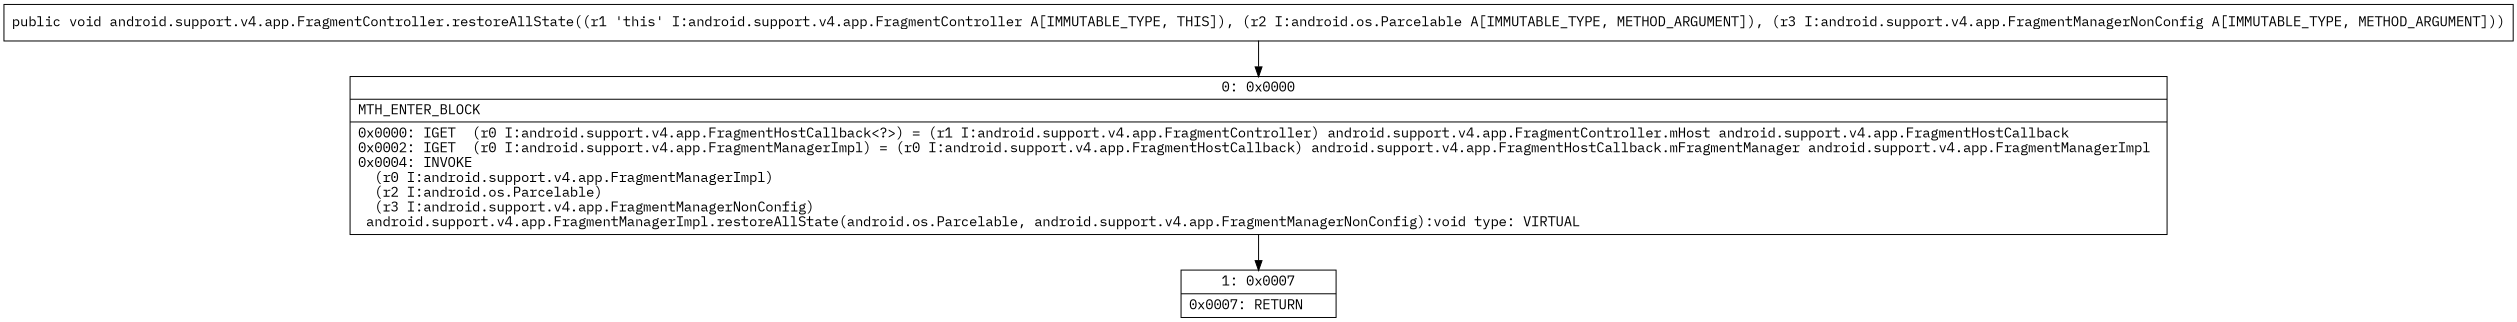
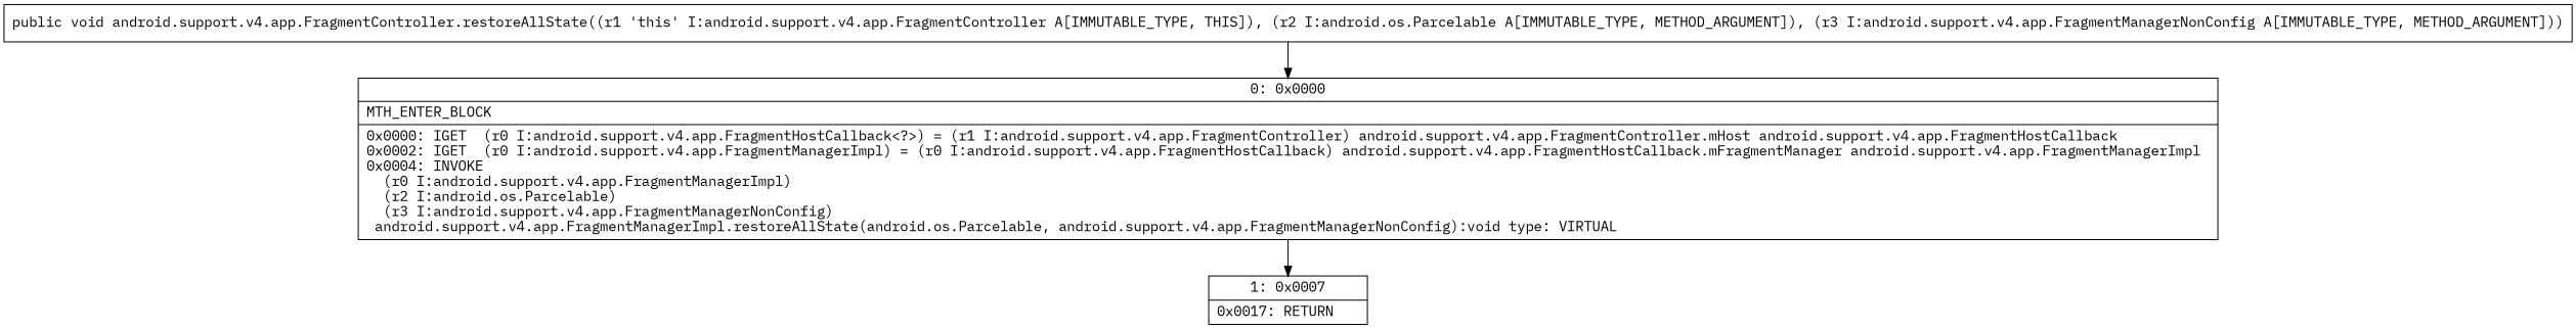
  digraph {
    fontname="IBM Plex Mono"
    node [shape=record fontname="IBM Plex Mono"]
    edge [fontname="IBM Plex Mono"]
    n1 [label="{0\:\ 0x0000|MTH_ENTER_BLOCK\l|0x0000: IGET  (r0 I:android.support.v4.app.FragmentHostCallback\<?\>) = (r1 I:android.support.v4.app.FragmentController) android.support.v4.app.FragmentController.mHost android.support.v4.app.FragmentHostCallback \l0x0002: IGET  (r0 I:android.support.v4.app.FragmentManagerImpl) = (r0 I:android.support.v4.app.FragmentHostCallback) android.support.v4.app.FragmentHostCallback.mFragmentManager android.support.v4.app.FragmentManagerImpl \l0x0004: INVOKE  \l  (r0 I:android.support.v4.app.FragmentManagerImpl)\l  (r2 I:android.os.Parcelable)\l  (r3 I:android.support.v4.app.FragmentManagerNonConfig)\l android.support.v4.app.FragmentManagerImpl.restoreAllState(android.os.Parcelable, android.support.v4.app.FragmentManagerNonConfig):void type: VIRTUAL \l}"]
-   n2 [label="{1\:\ 0x0007|0x0007: RETURN   \l}"]
+   n2 [label="{1\:\ 0x0007|0x0017: RETURN   \l}"]
    n3 [label="{public void android.support.v4.app.FragmentController.restoreAllState((r1 'this' I:android.support.v4.app.FragmentController A[IMMUTABLE_TYPE, THIS]), (r2 I:android.os.Parcelable A[IMMUTABLE_TYPE, METHOD_ARGUMENT]), (r3 I:android.support.v4.app.FragmentManagerNonConfig A[IMMUTABLE_TYPE, METHOD_ARGUMENT])) }"]
    n1 -> n2
    n3 -> n1
  }
